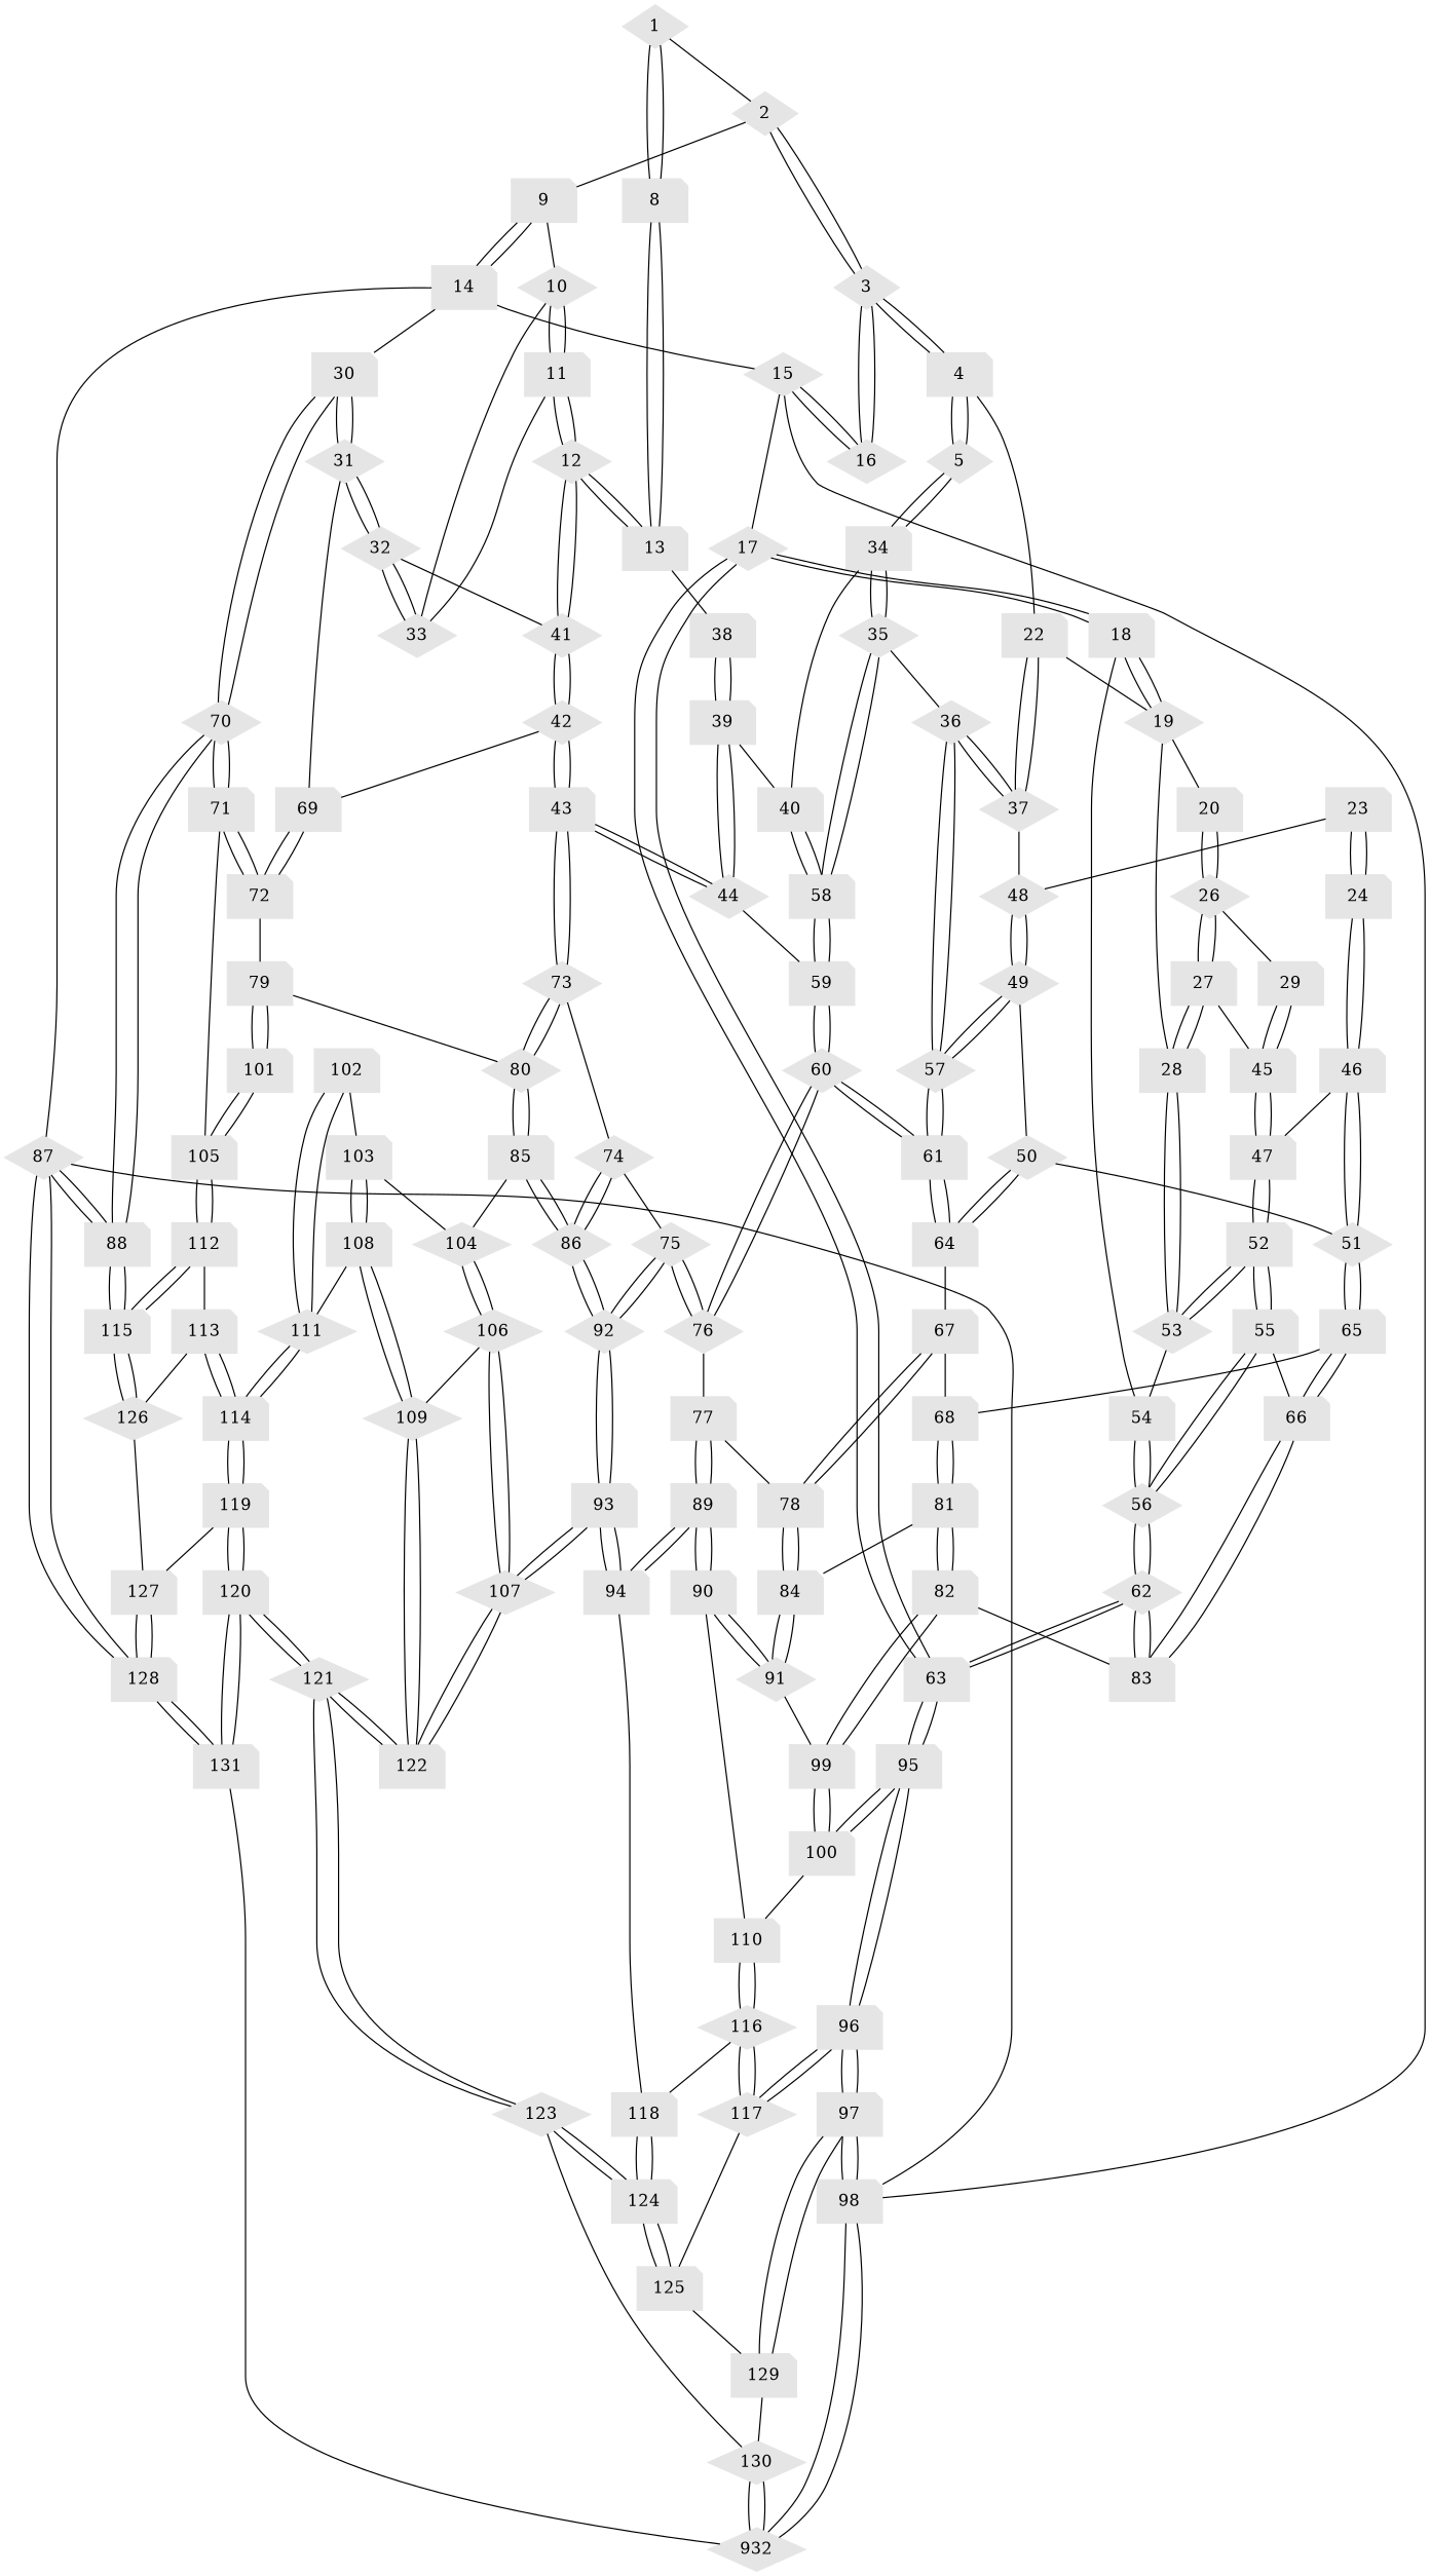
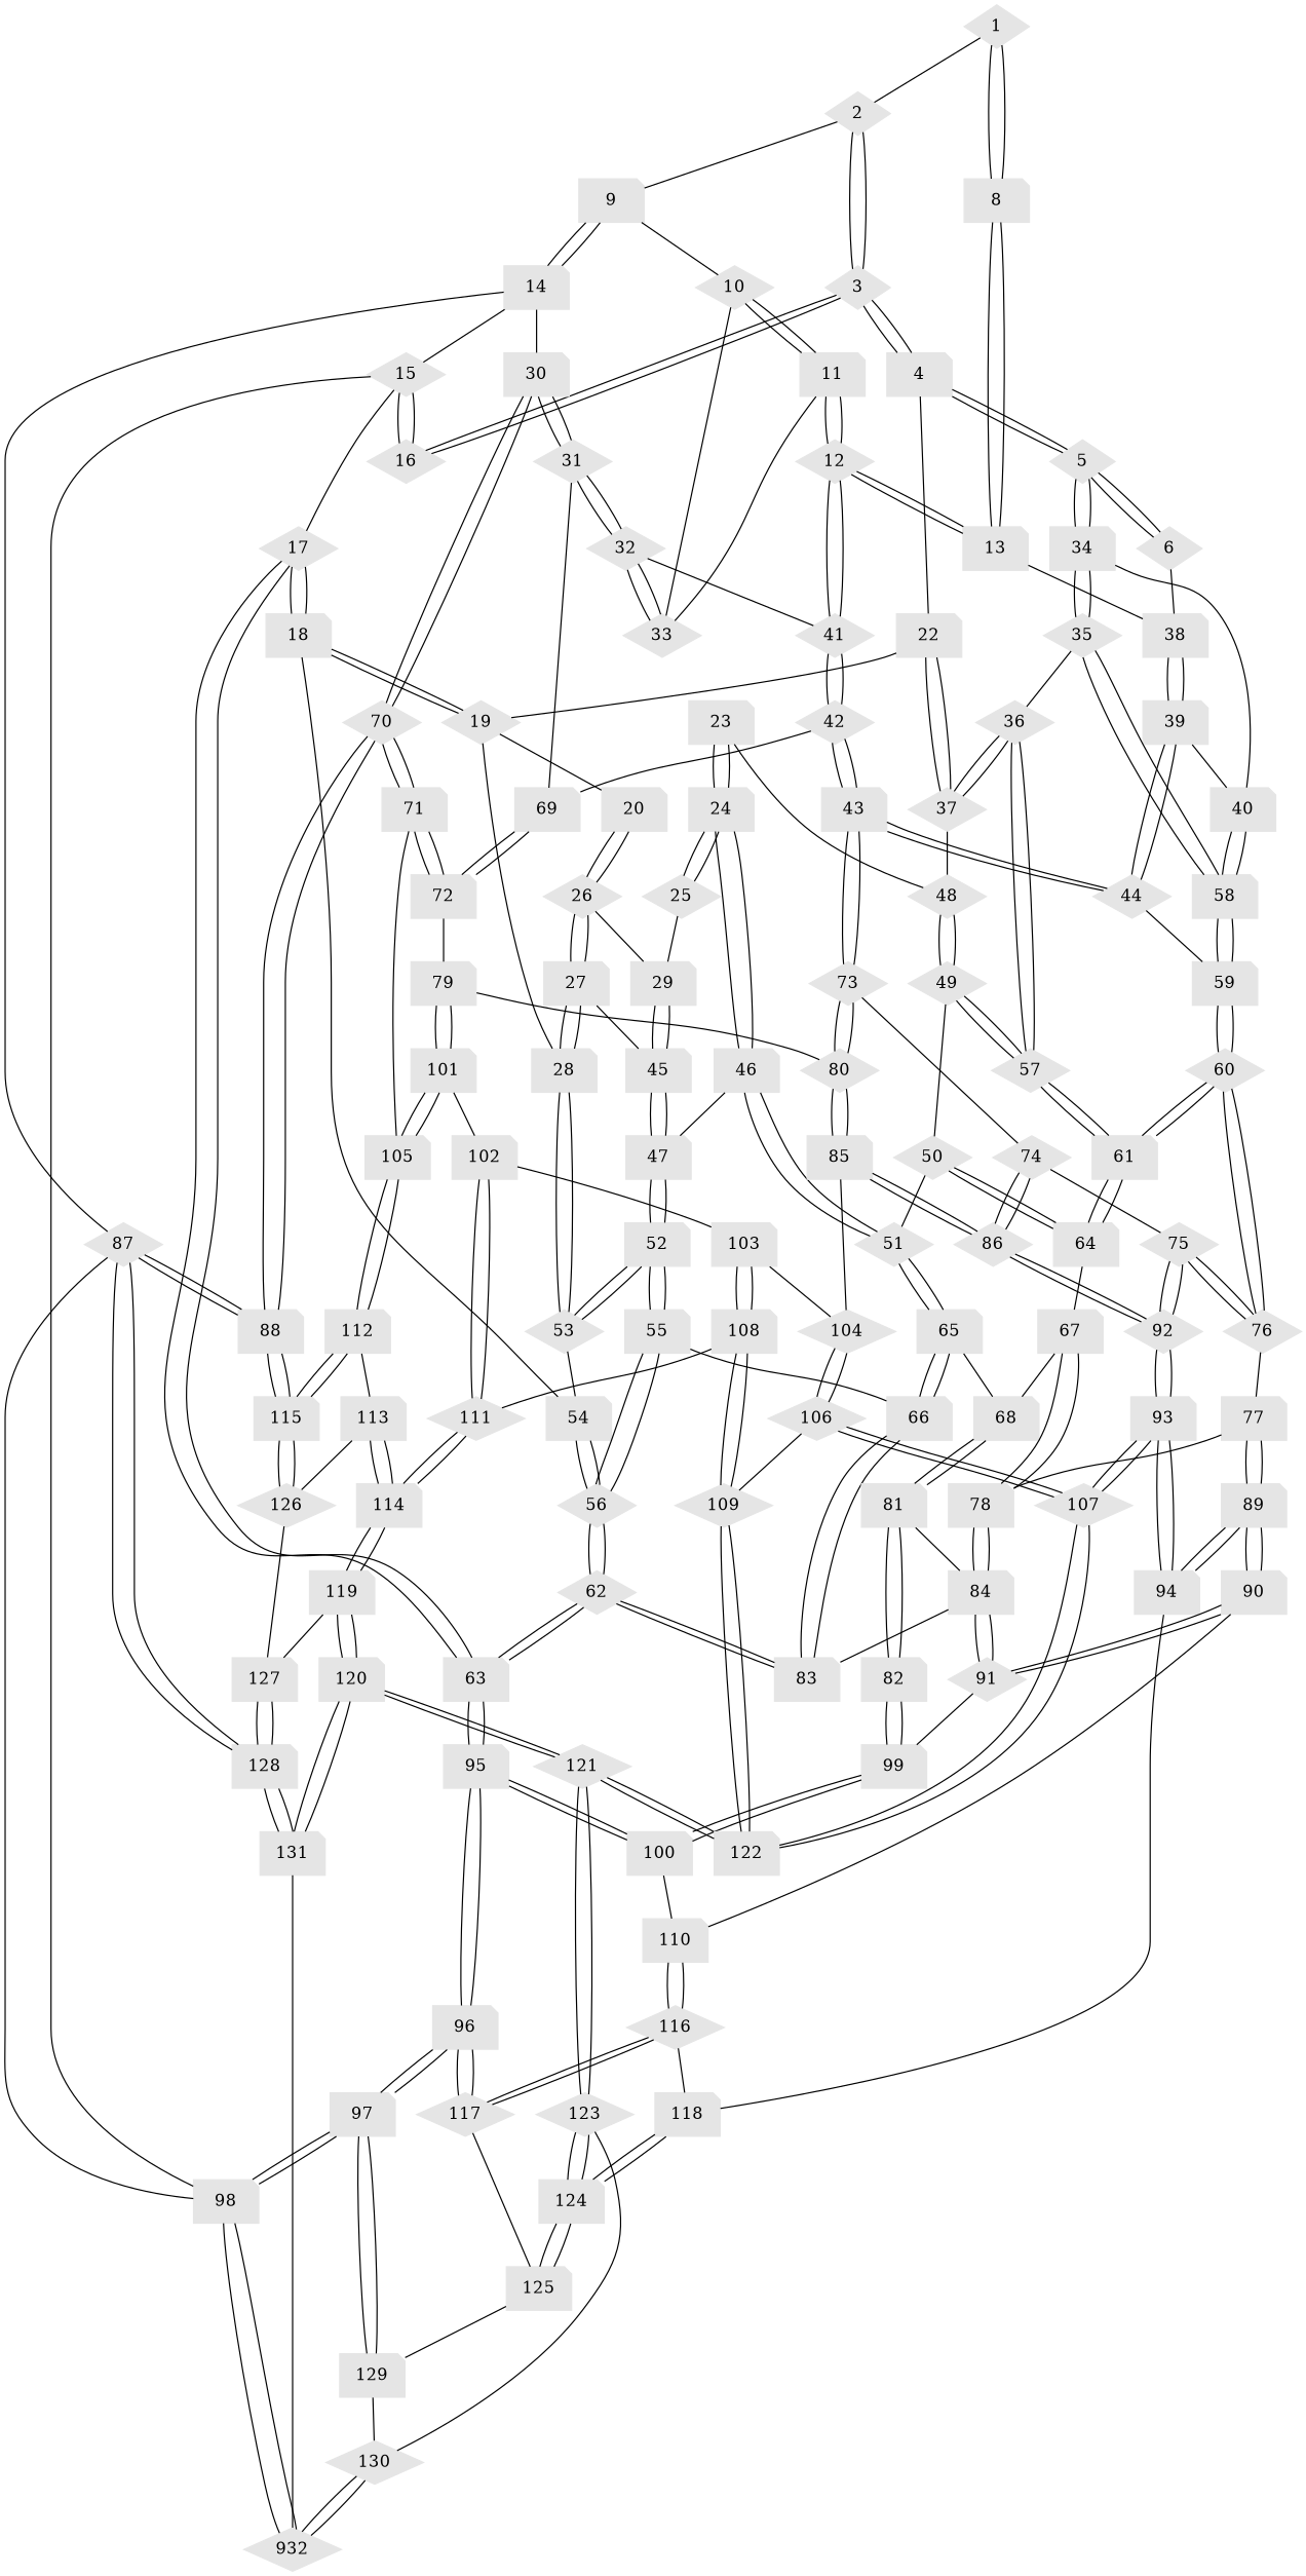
  graph {
    node [color=gray90 shape=note style=filled]
    1 [shape=diamond]
    2 [shape=diamond]
    8
    3 [shape=diamond]
    9
    13
    4
    16 [shape=diamond]
    10 [shape=diamond]
    14
    5 [shape=diamond]
    22
+   6 [shape=diamond]
    34
    19 [shape=diamond]
    37 [shape=diamond]
    38
    35 [shape=diamond]
    40
    39
    11
    33 [shape=diamond]
    15 [shape=diamond]
    30
    87 [shape=diamond]
    12 [shape=diamond]
    41 [shape=diamond]
    42 [shape=diamond]
    17 [shape=diamond]
    98
    31 [shape=diamond]
    70 [shape=diamond]
    88
    128
    18
    63
    n37 [label=932 shape=diamond]
    54
    95
    20
    28
    56 [shape=diamond]
    26 [shape=diamond]
    53 [shape=diamond]
    29
    27
+   25 [shape=diamond]
    23
    24
    48 [shape=diamond]
    46
    49 [shape=diamond]
    47
    51 [shape=diamond]
    45
    32 [shape=diamond]
    69
    71
    72
    36 [shape=diamond]
    58
    57 [shape=diamond]
    59
    61
    44 [shape=diamond]
    43
    73 [shape=diamond]
    74 [shape=diamond]
    80 [shape=diamond]
    60 [shape=diamond]
    52
    65
    55
    50 [shape=diamond]
    64
    67
    66
    68
    62 [shape=diamond]
    83
    76 [shape=diamond]
    77
    96
    100
    78
    81
    84
    82
    79
    105
    115
    112
    101
    75 [shape=diamond]
    86 [shape=diamond]
    85
    92 [shape=diamond]
    93
    89
    90
    94
    91 [shape=diamond]
    102
    104 [shape=diamond]
    99
    106 [shape=diamond]
    131
    126 [shape=diamond]
    110
    118
    116 [shape=diamond]
    107 [shape=diamond]
    122
    124
    97
    117 [shape=diamond]
    129
    125
    130 [shape=diamond]
    103
    111 [shape=diamond]
    108
    114
    109 [shape=diamond]
    113
    119
    127
    120
    121 [shape=diamond]
    123 [shape=diamond]
    1 -- 2
    1 -- 8
    1 -- 8
    2 -- 3
    2 -- 3
    2 -- 9
    8 -- 13
    8 -- 13
    3 -- 4
    3 -- 4
    3 -- 16
    3 -- 16
    9 -- 10
    9 -- 14
    9 -- 14
    13 -- 38
    4 -- 5
    4 -- 5
    4 -- 22
    10 -- 11
    10 -- 11
    10 -- 33
    14 -- 15
    14 -- 30
    14 -- 87
+   5 -- 6
+   5 -- 6
    5 -- 34
    5 -- 34
    22 -- 19
    22 -- 37
    22 -- 37
+   6 -- 38
    34 -- 35
    34 -- 35
    34 -- 40
    19 -- 20
    19 -- 28
    37 -- 48
    38 -- 39
    38 -- 39
    35 -- 36
    35 -- 58
    35 -- 58
    40 -- 58
    40 -- 58
    39 -- 40
    39 -- 44
    39 -- 44
    11 -- 33
    11 -- 12
    11 -- 12
    15 -- 16
    15 -- 16
    15 -- 17
    15 -- 98
    30 -- 31
    30 -- 31
    30 -- 70
    30 -- 70
    87 -- 98
    87 -- 88
    87 -- 88
    87 -- 128
    87 -- 128
    12 -- 13
    12 -- 13
    12 -- 41
    12 -- 41
    41 -- 42
    41 -- 42
    42 -- 69
    42 -- 43
    42 -- 43
    17 -- 18
    17 -- 18
    17 -- 63
    17 -- 63
    98 -- n37
    98 -- n37
    31 -- 32
    31 -- 32
    31 -- 69
    70 -- 88
    70 -- 88
    70 -- 71
    70 -- 71
    88 -- 115
    88 -- 115
    128 -- 131
    128 -- 131
    18 -- 19
    18 -- 19
    18 -- 54
    63 -- 95
    63 -- 95
    54 -- 56
    54 -- 56
    95 -- 96
    95 -- 96
    95 -- 100
    95 -- 100
    20 -- 26
    20 -- 26
    28 -- 53
    28 -- 53
    56 -- 62
    56 -- 62
    26 -- 29
    26 -- 27
    26 -- 27
    53 -- 54
    29 -- 45
    29 -- 45
    27 -- 28
    27 -- 28
    27 -- 45
+   25 -- 29
    23 -- 24
    23 -- 24
    23 -- 48
+   24 -- 25
+   24 -- 25
    24 -- 46
    24 -- 46
    48 -- 49
    48 -- 49
    46 -- 47
    46 -- 51
    46 -- 51
    49 -- 57
    49 -- 57
    49 -- 50
    47 -- 52
    47 -- 52
    51 -- 65
    51 -- 65
    45 -- 47
    45 -- 47
    32 -- 33
    32 -- 33
    32 -- 41
    69 -- 72
    69 -- 72
    71 -- 72
    71 -- 72
    71 -- 105
    72 -- 79
    36 -- 37
    36 -- 37
    36 -- 57
    36 -- 57
    58 -- 59
    58 -- 59
    57 -- 61
    57 -- 61
    59 -- 60
    59 -- 60
    61 -- 64
    61 -- 64
    44 -- 59
    43 -- 44
    43 -- 44
    43 -- 73
    43 -- 73
    73 -- 74
    73 -- 80
    73 -- 80
    74 -- 75
    74 -- 86
    74 -- 86
    80 -- 85
    80 -- 85
    60 -- 61
    60 -- 61
    60 -- 76
    60 -- 76
    52 -- 53
    52 -- 53
    52 -- 55
    52 -- 55
    65 -- 66
    65 -- 66
    65 -- 68
    55 -- 56
    55 -- 56
    55 -- 66
    50 -- 51
    50 -- 64
    50 -- 64
    64 -- 67
    67 -- 68
    67 -- 78
    67 -- 78
    66 -- 83
    66 -- 83
    68 -- 81
    68 -- 81
    62 -- 63
    62 -- 63
    62 -- 83
    62 -- 83
    76 -- 77
    77 -- 78
    77 -- 89
    77 -- 89
    96 -- 97
    96 -- 97
    96 -- 117
    96 -- 117
    100 -- 110
    78 -- 84
    78 -- 84
    81 -- 84
    81 -- 82
    81 -- 82
    84 -- 91
    84 -- 91
-   82 -- 83
+   84 -- 83
    82 -- 99
    82 -- 99
    79 -- 80
    79 -- 101
    79 -- 101
    105 -- 112
    105 -- 112
    115 -- 126
    115 -- 126
    112 -- 115
    112 -- 115
    112 -- 113
    101 -- 105
    101 -- 105
+   101 -- 102
    75 -- 76
    75 -- 76
    75 -- 92
    75 -- 92
    86 -- 92
    86 -- 92
    85 -- 86
    85 -- 86
    85 -- 104
    92 -- 93
    92 -- 93
    93 -- 94
    93 -- 94
    93 -- 107
    93 -- 107
    89 -- 90
    89 -- 90
    89 -- 94
    89 -- 94
    90 -- 91
    90 -- 91
    90 -- 110
    94 -- 118
    91 -- 99
    102 -- 103
    102 -- 111
    102 -- 111
    104 -- 106
    104 -- 106
    99 -- 100
    99 -- 100
    106 -- 107
    106 -- 107
    106 -- 109
    131 -- n37
    126 -- 127
    110 -- 116
    110 -- 116
    118 -- 124
    118 -- 124
    116 -- 118
    116 -- 117
    116 -- 117
    107 -- 122
    107 -- 122
    124 -- 125
    124 -- 125
    97 -- 98
    97 -- 98
    97 -- 129
    97 -- 129
    117 -- 125
    129 -- 130
    125 -- 129
    130 -- n37
    130 -- n37
    103 -- 104
    103 -- 108
    103 -- 108
    111 -- 114
    111 -- 114
    108 -- 111
    108 -- 109
    108 -- 109
    114 -- 119
    114 -- 119
    109 -- 122
    109 -- 122
    113 -- 126
    113 -- 114
    113 -- 114
    119 -- 127
    119 -- 120
    119 -- 120
    127 -- 128
    127 -- 128
    120 -- 131
    120 -- 131
    120 -- 121
    120 -- 121
    121 -- 122
    121 -- 122
    121 -- 123
    121 -- 123
    123 -- 124
    123 -- 124
    123 -- 130
  }
